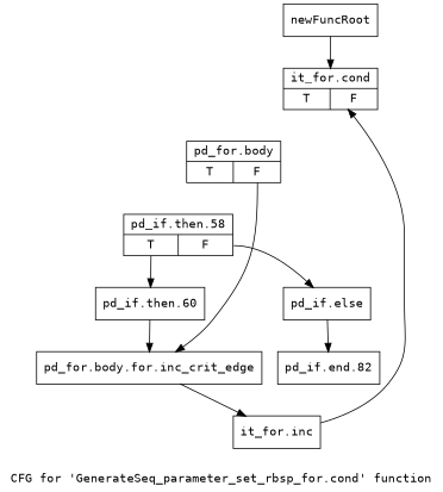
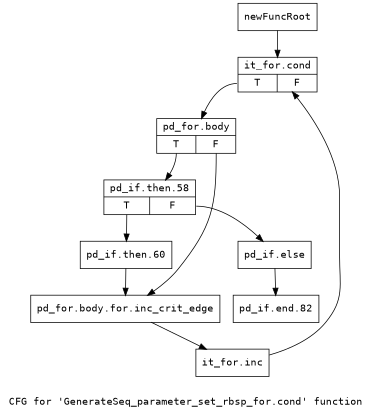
  digraph {
    fontname="DejaVu Sans Mono"
    label="CFG for 'GenerateSeq_parameter_set_rbsp_for.cond' function"
    node [fontname="DejaVu Sans Mono" shape=record]
    edge [fontname="DejaVu Sans Mono"]
    n1 [label="{newFuncRoot}"]
    n2 [label="{it_for.cond|{<s0>T|<s1>F}}"]
    n3 [label="{pd_for.body|{<s0>T|<s1>F}}"]
    n4 [label="{pd_if.then.58|{<s0>T|<s1>F}}"]
    n5 [label="{pd_for.body.for.inc_crit_edge}"]
    n6 [label="{pd_if.then.60}"]
    n7 [label="{pd_if.else}"]
    n8 [label="{it_for.inc}"]
    n9 [label="{pd_if.end.82}"]
    n1 -> n2
+   n2 -> n3 [tailport=s0]
+   n3 -> n4 [tailport=s0]
    n3 -> n5 [tailport=s1]
    n4 -> n6 [tailport=s0]
    n4 -> n7 [tailport=s1]
    n5 -> n8
    n6 -> n5
    n7 -> n9
    n8 -> n2
  }
